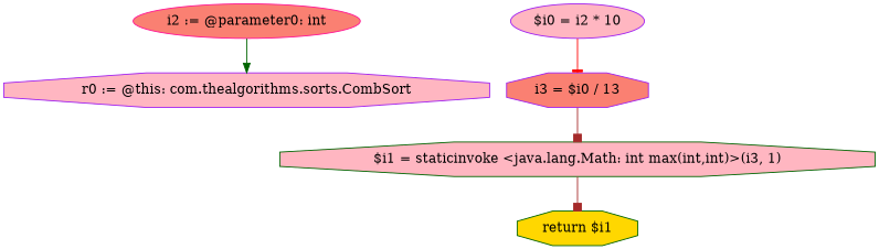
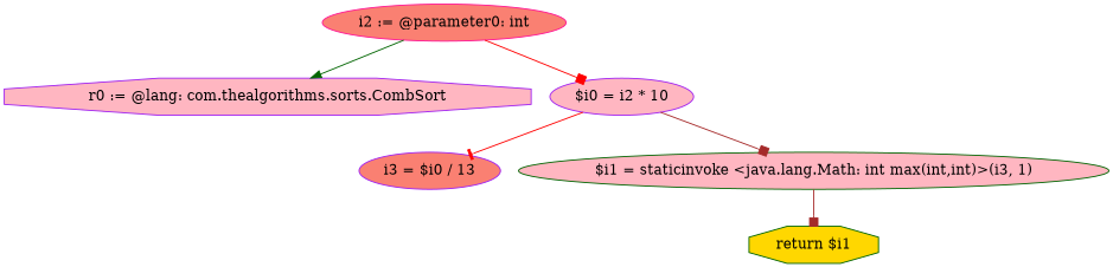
  digraph {
    node [color=purple fillcolor=lightpink shape=ellipse style=filled]
    edge [arrowhead=box color=red]
-   "r0 := @this: com.thealgorithms.sorts.CombSort" [shape=octagon]
+   "r0 := @this: com.thealgorithms.sorts.CombSort" [shape=octagon label="r0 := @lang: com.thealgorithms.sorts.CombSort"]
    "i2 := @parameter0: int" [color=deeppink fillcolor=salmon]
    "$i0 = i2 * 10"
-   "i3 = $i0 / 13" [fillcolor=salmon shape=octagon]
-   "$i1 = staticinvoke <java.lang.Math: int max(int,int)>(i3, 1)" [color=darkgreen shape=octagon]
+   "i3 = $i0 / 13" [fillcolor=salmon]
+   "$i1 = staticinvoke <java.lang.Math: int max(int,int)>(i3, 1)" [color=darkgreen]
    "return $i1" [color=darkgreen fillcolor=gold shape=octagon]
    "i2 := @parameter0: int" -> "r0 := @this: com.thealgorithms.sorts.CombSort" [arrowhead=normal color=darkgreen]
+   "i2 := @parameter0: int" -> "$i0 = i2 * 10"
    "$i0 = i2 * 10" -> "i3 = $i0 / 13" [arrowhead=tee]
-   "i3 = $i0 / 13" -> "$i1 = staticinvoke <java.lang.Math: int max(int,int)>(i3, 1)" [color=brown]
+   "$i0 = i2 * 10" -> "$i1 = staticinvoke <java.lang.Math: int max(int,int)>(i3, 1)" [color=brown]
    "$i1 = staticinvoke <java.lang.Math: int max(int,int)>(i3, 1)" -> "return $i1" [color=brown]
  }
